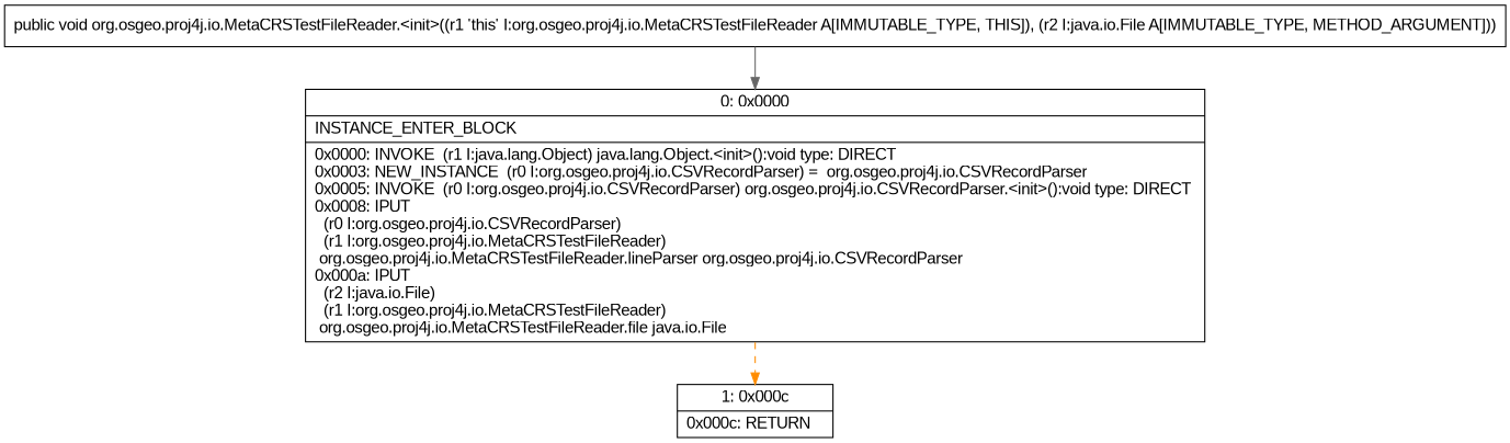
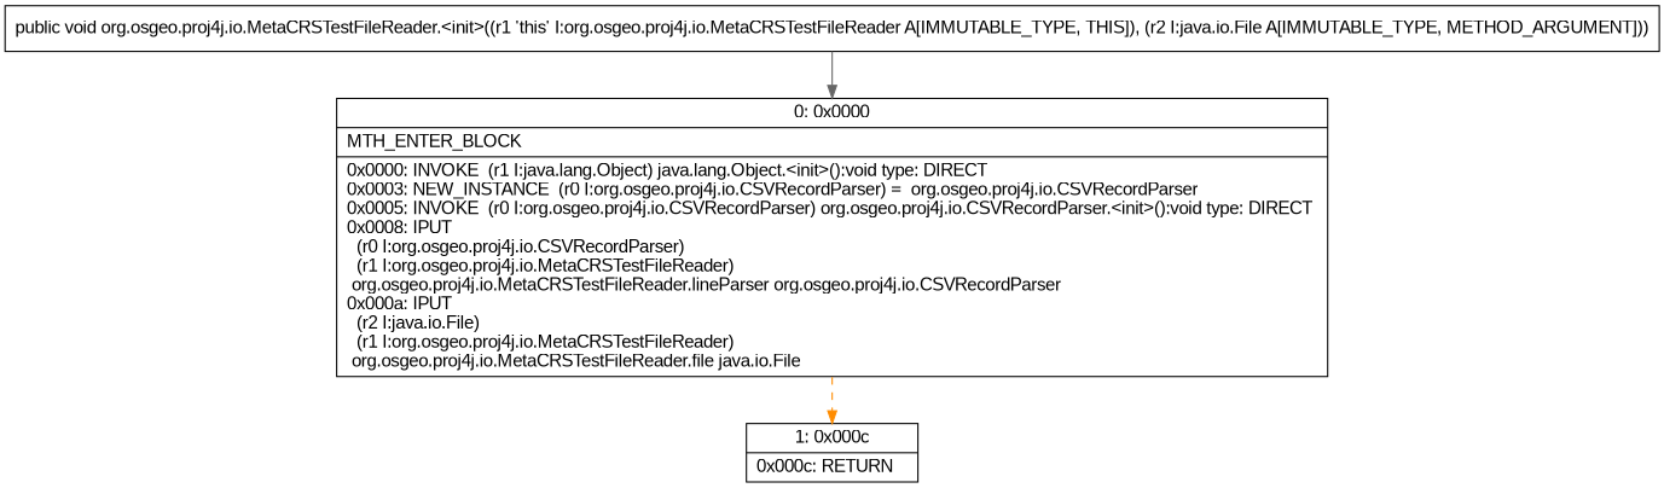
  digraph {
    fontname="Liberation Sans"
    node [shape=record fontname="Liberation Sans"]
    edge [fontname="Liberation Sans"]
-   n1 [label="{0\:\ 0x0000|INSTANCE_ENTER_BLOCK\l|0x0000: INVOKE  (r1 I:java.lang.Object) java.lang.Object.\<init\>():void type: DIRECT \l0x0003: NEW_INSTANCE  (r0 I:org.osgeo.proj4j.io.CSVRecordParser) =  org.osgeo.proj4j.io.CSVRecordParser \l0x0005: INVOKE  (r0 I:org.osgeo.proj4j.io.CSVRecordParser) org.osgeo.proj4j.io.CSVRecordParser.\<init\>():void type: DIRECT \l0x0008: IPUT  \l  (r0 I:org.osgeo.proj4j.io.CSVRecordParser)\l  (r1 I:org.osgeo.proj4j.io.MetaCRSTestFileReader)\l org.osgeo.proj4j.io.MetaCRSTestFileReader.lineParser org.osgeo.proj4j.io.CSVRecordParser \l0x000a: IPUT  \l  (r2 I:java.io.File)\l  (r1 I:org.osgeo.proj4j.io.MetaCRSTestFileReader)\l org.osgeo.proj4j.io.MetaCRSTestFileReader.file java.io.File \l}"]
+   n1 [label="{0\:\ 0x0000|MTH_ENTER_BLOCK\l|0x0000: INVOKE  (r1 I:java.lang.Object) java.lang.Object.\<init\>():void type: DIRECT \l0x0003: NEW_INSTANCE  (r0 I:org.osgeo.proj4j.io.CSVRecordParser) =  org.osgeo.proj4j.io.CSVRecordParser \l0x0005: INVOKE  (r0 I:org.osgeo.proj4j.io.CSVRecordParser) org.osgeo.proj4j.io.CSVRecordParser.\<init\>():void type: DIRECT \l0x0008: IPUT  \l  (r0 I:org.osgeo.proj4j.io.CSVRecordParser)\l  (r1 I:org.osgeo.proj4j.io.MetaCRSTestFileReader)\l org.osgeo.proj4j.io.MetaCRSTestFileReader.lineParser org.osgeo.proj4j.io.CSVRecordParser \l0x000a: IPUT  \l  (r2 I:java.io.File)\l  (r1 I:org.osgeo.proj4j.io.MetaCRSTestFileReader)\l org.osgeo.proj4j.io.MetaCRSTestFileReader.file java.io.File \l}"]
    n2 [label="{1\:\ 0x000c|0x000c: RETURN   \l}"]
    n3 [label="{public void org.osgeo.proj4j.io.MetaCRSTestFileReader.\<init\>((r1 'this' I:org.osgeo.proj4j.io.MetaCRSTestFileReader A[IMMUTABLE_TYPE, THIS]), (r2 I:java.io.File A[IMMUTABLE_TYPE, METHOD_ARGUMENT])) }"]
    n1 -> n2 [color=darkorange style=dashed]
    n3 -> n1 [color=gray40 style=solid]
  }
